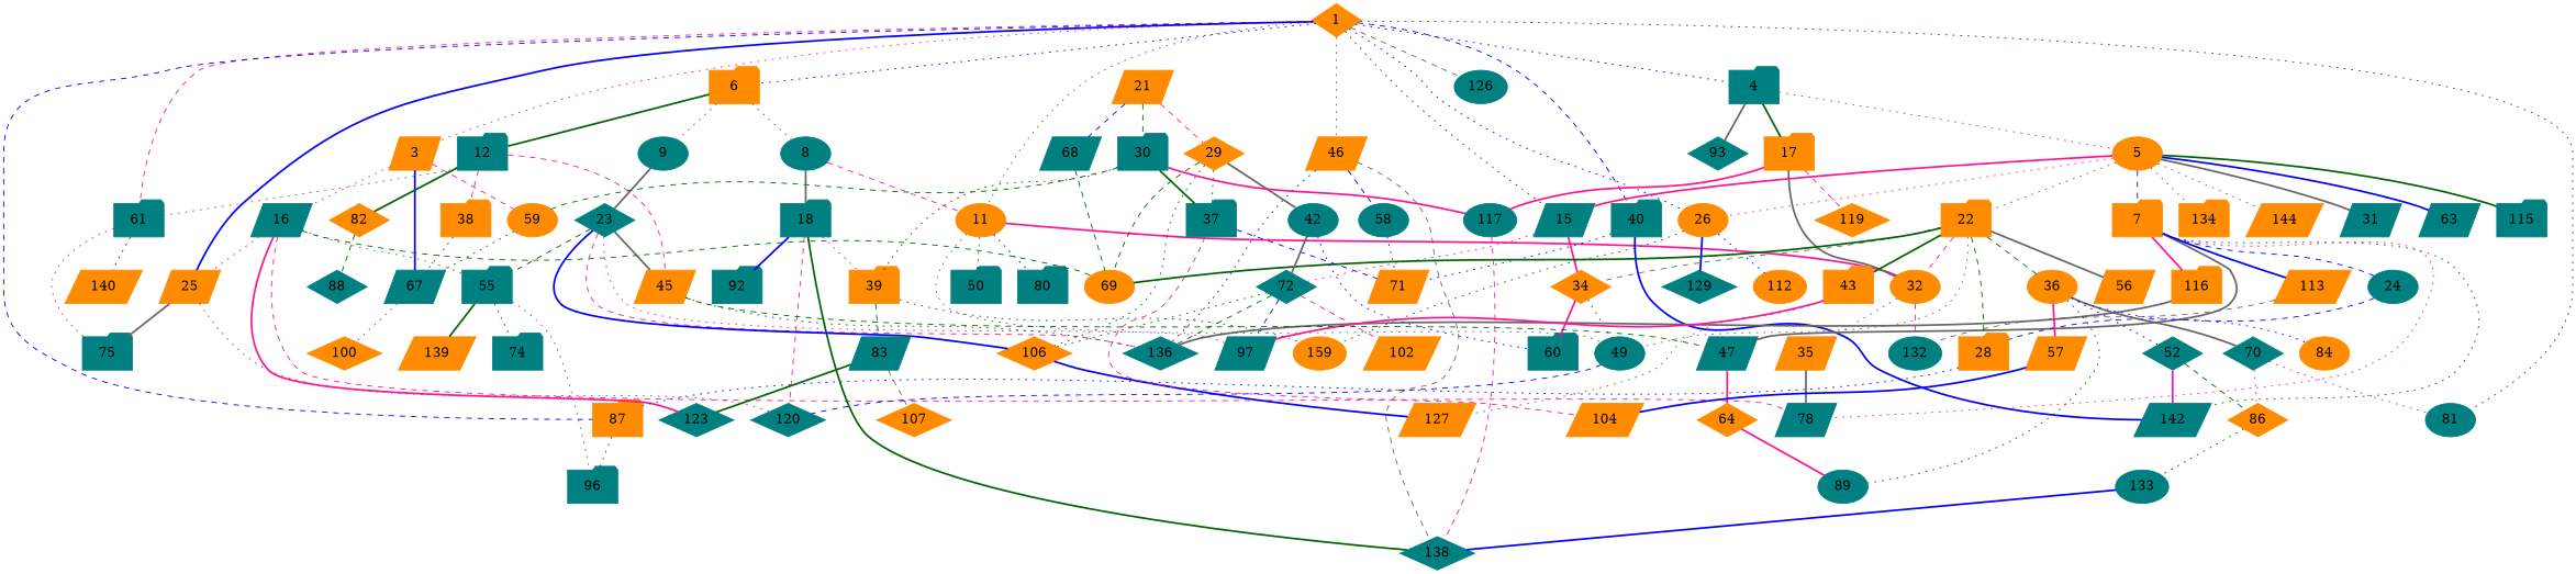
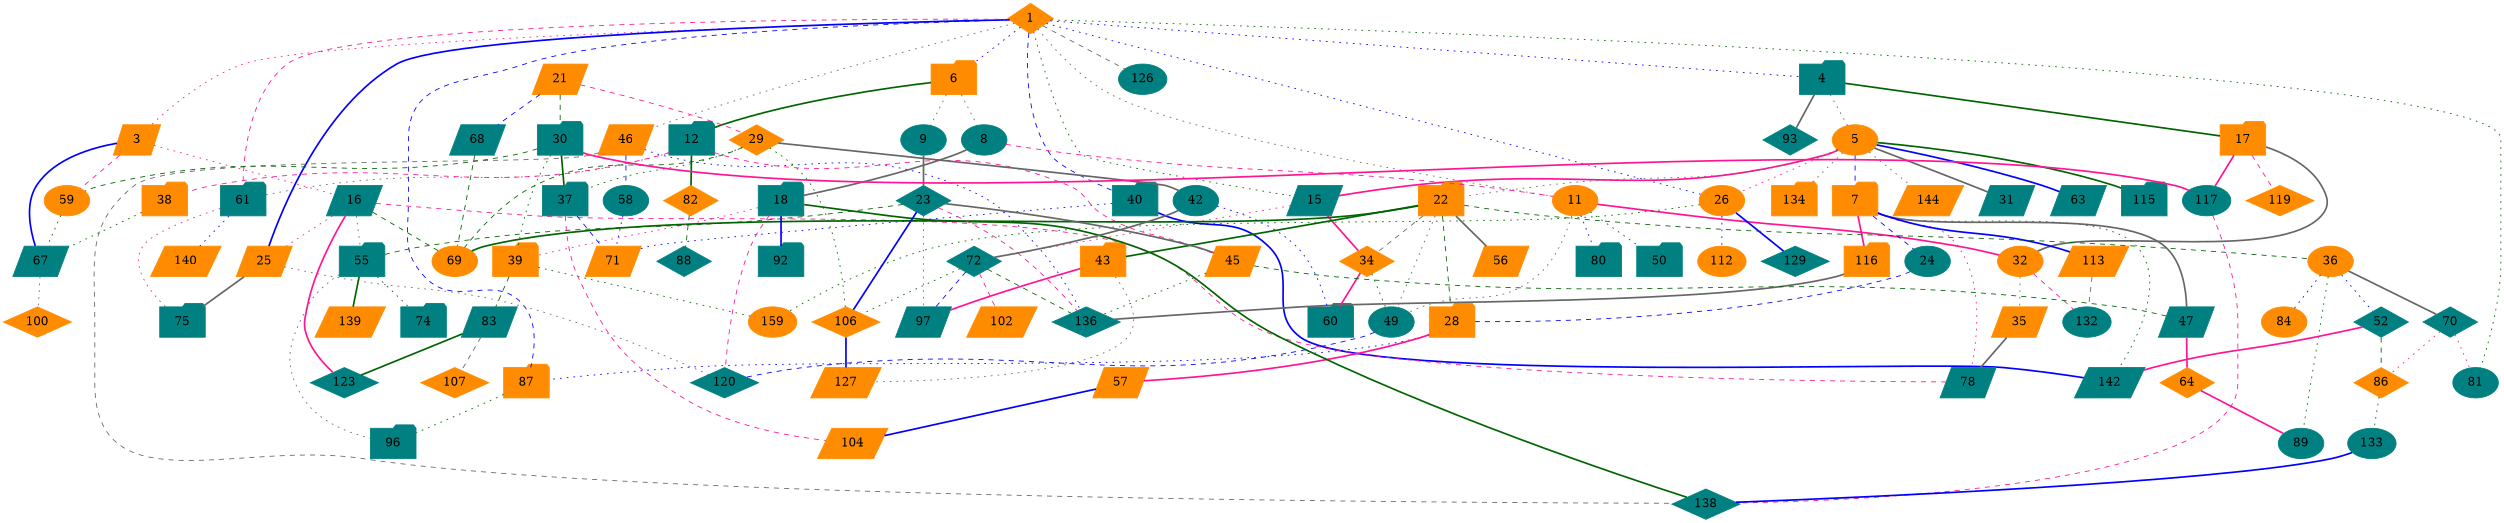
  graph {
    node [color=teal shape=parallelogram style=filled]
    edge [color=darkgreen style=dotted]
    1 [color=darkorange shape=diamond super="+2"]
    3 [color=darkorange super="+13"]
    4 [shape=folder]
    6 [color=darkorange shape=folder]
    11 [color=darkorange shape=ellipse super="+54"]
    15 [super="+19"]
    25 [color=darkorange super="+79"]
    26 [color=darkorange shape=ellipse super="+103"]
    40 [shape=folder super="+122"]
    46 [color=darkorange super="+118"]
    61 [shape=folder super="+108"]
    81 [shape=ellipse]
    87 [color=darkorange shape=folder]
    126 [shape=ellipse]
    16 [super="+20"]
    59 [color=darkorange shape=ellipse]
    67
    5 [color=darkorange shape=ellipse super="+10"]
    17 [color=darkorange shape=folder]
    93 [shape=diamond]
    8 [shape=ellipse super="+121"]
    9 [shape=ellipse]
    12 [shape=folder super="+33"]
    32 [color=darkorange shape=ellipse super="+94"]
    49 [shape=ellipse super="+53"]
    50 [shape=folder]
    80 [shape=folder]
    34 [color=darkorange shape=diamond super="+76"]
    72 [shape=diamond super="+95"]
    120 [shape=diamond super="+124"]
    75 [shape=folder]
    n32 [color=darkorange label=159 shape=ellipse]
    112 [color=darkorange shape=ellipse]
    129 [shape=diamond]
    142
    71 [color=darkorange super="+90"]
    138 [shape=diamond]
    136 [shape=diamond]
    58 [shape=ellipse super="+66"]
    140 [color=darkorange]
    96 [shape=folder]
    78
    55 [shape=folder super="+110"]
    69 [color=darkorange shape=ellipse super="+101"]
    123 [shape=diamond]
    100 [color=darkorange shape=diamond super="+143"]
    7 [color=darkorange shape=folder super="+14"]
    22 [color=darkorange shape=folder super="+27"]
    31
    63
    115 [shape=folder]
    134 [color=darkorange shape=folder]
    144 [color=darkorange]
    117 [shape=ellipse super="+145"]
    119 [color=darkorange shape=diamond]
    24 [shape=ellipse]
    47 [super="+105"]
    113 [color=darkorange]
    116 [color=darkorange shape=folder]
    28 [color=darkorange shape=folder super="+65"]
    36 [color=darkorange shape=ellipse super="+51"]
    43 [color=darkorange shape=folder super="+77"]
    56 [color=darkorange]
    18 [shape=folder super="+62"]
    23 [shape=diamond super="+44"]
    38 [color=darkorange shape=folder super="+131"]
    45 [color=darkorange super="+141"]
    82 [color=darkorange shape=diamond]
    21 [color=darkorange super="+125"]
    29 [color=darkorange shape=diamond super="+41"]
    30 [shape=folder super="+137"]
    68
    64 [color=darkorange shape=diamond]
    132 [shape=ellipse]
    39 [color=darkorange shape=folder super="+99"]
    92 [shape=folder]
    106 [color=darkorange shape=diamond super="+130"]
    97 [super="+114"]
    35 [color=darkorange super="+128"]
    88 [shape=diamond]
    60 [shape=folder]
    102 [color=darkorange]
    74 [shape=folder]
    139 [color=darkorange]
    83 [super="+85"]
    37 [shape=folder super="+48"]
    42 [shape=ellipse super="+73"]
    127 [color=darkorange]
    52 [shape=diamond super="+98"]
    57 [color=darkorange]
    70 [shape=diamond]
    84 [color=darkorange shape=ellipse]
    89 [shape=ellipse super="+135"]
    104 [color=darkorange super="+111"]
    86 [color=darkorange shape=diamond super="+91"]
    107 [color=darkorange shape=diamond]
    133 [shape=ellipse]
    1 -- 3 [color=deeppink]
    1 -- 4 [color=blue]
    1 -- 6 [color=blue]
    1 -- 11 [color=gray40]
    1 -- 15
    1 -- 25 [color=blue style=bold]
    1 -- 26 [color=blue]
    1 -- 40 [color=blue style=dashed]
    1 -- 46 [color=gray40]
    1 -- 61 [color=deeppink style=dashed]
    1 -- 81
    1 -- 87 [color=blue style=dashed]
    1 -- 126 [color=gray40 style=dashed]
    3 -- 16 [color=deeppink]
    3 -- 59 [color=deeppink style=dashed]
    3 -- 67 [color=blue style=bold]
    4 -- 5 [color=gray40]
    4 -- 17 [style=bold]
    4 -- 93 [color=gray40 style=bold]
    6 -- 8 [color=gray40]
    6 -- 9 [color=gray40]
    6 -- 12 [style=bold]
    11 -- 32 [color=deeppink style=bold]
    11 -- 49 [color=gray40]
    11 -- 50
    11 -- 80 [color=blue]
    15 -- 34 [color=deeppink style=bold]
    15 -- 72 [color=deeppink]
    25 -- 120 [color=gray40]
    25 -- 75 [color=gray40 style=bold]
    26 -- n32
    26 -- 112 [color=blue]
    26 -- 129 [color=blue style=bold]
    40 -- 142 [color=blue style=bold]
    40 -- 71 [color=blue]
    46 -- 138 [color=gray40 style=dashed]
    46 -- 136 [color=blue]
    46 -- 58 [color=blue style=dashed]
    61 -- 75 [color=deeppink]
    61 -- 140 [color=blue]
    87 -- 96
    16 -- 25 [color=deeppink]
    16 -- 78 [color=deeppink style=dashed]
    16 -- 55 [color=gray40]
    16 -- 69 [style=dashed]
    16 -- 123 [color=deeppink style=bold]
    59 -- 67
    67 -- 100 [color=gray40]
    5 -- 15 [color=deeppink style=bold]
    5 -- 26 [color=deeppink]
    5 -- 7 [color=blue style=dashed weight=2]
    5 -- 22 [color=gray40]
    5 -- 31 [color=gray40 style=bold]
    5 -- 63 [color=blue style=bold]
    5 -- 115 [style=bold]
    5 -- 134 [color=gray40]
    5 -- 144 [color=gray40]
    17 -- 32 [color=gray40 style=bold]
    17 -- 117 [color=deeppink style=bold]
    17 -- 119 [color=deeppink style=dashed]
    8 -- 11 [color=deeppink style=dashed]
    8 -- 18 [color=gray40 style=bold]
    9 -- 23 [color=gray40 style=bold]
    12 -- 61 [color=gray40]
    12 -- 38 [color=deeppink style=dashed]
    12 -- 45 [color=deeppink style=dashed]
    12 -- 82 [style=bold]
    32 -- 132 [color=deeppink style=dashed]
    32 -- 35 [color=gray40]
    49 -- 120 [color=blue style=dashed]
    34 -- 49
    34 -- 60 [color=deeppink style=bold]
    72 -- 136 [style=dashed]
    72 -- 106
    72 -- 97 [color=blue style=dashed]
    72 -- 102 [color=deeppink style=dashed]
    58 -- 71 [color=blue]
    55 -- 96 [color=gray40]
    55 -- 74
    55 -- 139 [style=bold]
    7 -- 142
    7 -- 78 [color=deeppink]
    7 -- 24 [color=blue style=dashed]
    7 -- 47 [color=gray40 style=bold]
    7 -- 113 [color=blue style=bold]
    7 -- 116 [color=deeppink style=bold]
-   22 -- 32 [color=deeppink style=dashed]
    22 -- 49 [color=gray40]
    22 -- 34 [color=gray40 style=dashed]
    22 -- 69 [style=bold]
    22 -- 28 [style=dashed]
    22 -- 36 [style=dashed]
    22 -- 43 [style=bold]
    22 -- 56 [color=gray40 style=bold]
    117 -- 138 [color=deeppink style=dashed]
    24 -- 28 [color=blue style=dashed]
    47 -- 64 [color=deeppink style=bold]
    113 -- 132 [color=gray40 style=dashed]
    116 -- 136 [color=gray40 style=bold]
    28 -- 87 [color=blue]
    36 -- 52 [color=blue]
-   36 -- 57 [color=deeppink style=bold]
+   28 -- 57 [color=deeppink style=bold]
    36 -- 70 [color=gray40 style=bold]
    36 -- 84 [color=blue]
    36 -- 89
    43 -- 97 [color=deeppink style=bold]
    43 -- 127 [color=gray40]
    18 -- 120 [color=deeppink style=dashed]
    18 -- 138 [style=bold]
    18 -- 39 [color=deeppink]
    18 -- 92 [color=blue style=bold]
    23 -- 136 [color=deeppink style=dashed]
    23 -- 55 [style=dashed]
    23 -- 45 [color=gray40 style=bold]
    23 -- 106 [color=blue style=bold]
    23 -- 97 [color=deeppink]
    38 -- 67
    45 -- 136
    45 -- 47 [style=dashed]
    82 -- 88 [style=dashed]
    21 -- 29 [color=deeppink style=dashed]
    21 -- 30 [style=dashed]
    21 -- 68 [color=blue style=dashed]
    29 -- 69 [style=dashed]
    29 -- 106
    29 -- 37
    29 -- 42 [color=gray40 style=bold]
    30 -- 59 [style=dashed]
    30 -- 117 [color=deeppink style=bold weight=2]
    30 -- 39
    30 -- 37 [style=bold]
    68 -- 69 [style=dashed]
    64 -- 89 [color=deeppink style=bold]
    39 -- n32
    39 -- 83 [style=dashed]
    106 -- 127 [color=blue style=bold weight=2]
    35 -- 78 [color=gray40 style=bold]
    83 -- 123 [style=bold]
    83 -- 107 [color=gray40 style=dashed]
    37 -- 71 [color=blue style=dashed]
    37 -- 104 [color=deeppink style=dashed]
    42 -- 72 [color=gray40 style=bold]
    42 -- 60 [color=blue]
    52 -- 142 [color=deeppink style=bold]
    52 -- 86 [style=dashed]
    57 -- 104 [color=blue style=bold]
    70 -- 81 [color=deeppink]
    70 -- 86 [color=deeppink]
    86 -- 133
    133 -- 138 [color=blue style=bold]
  }
